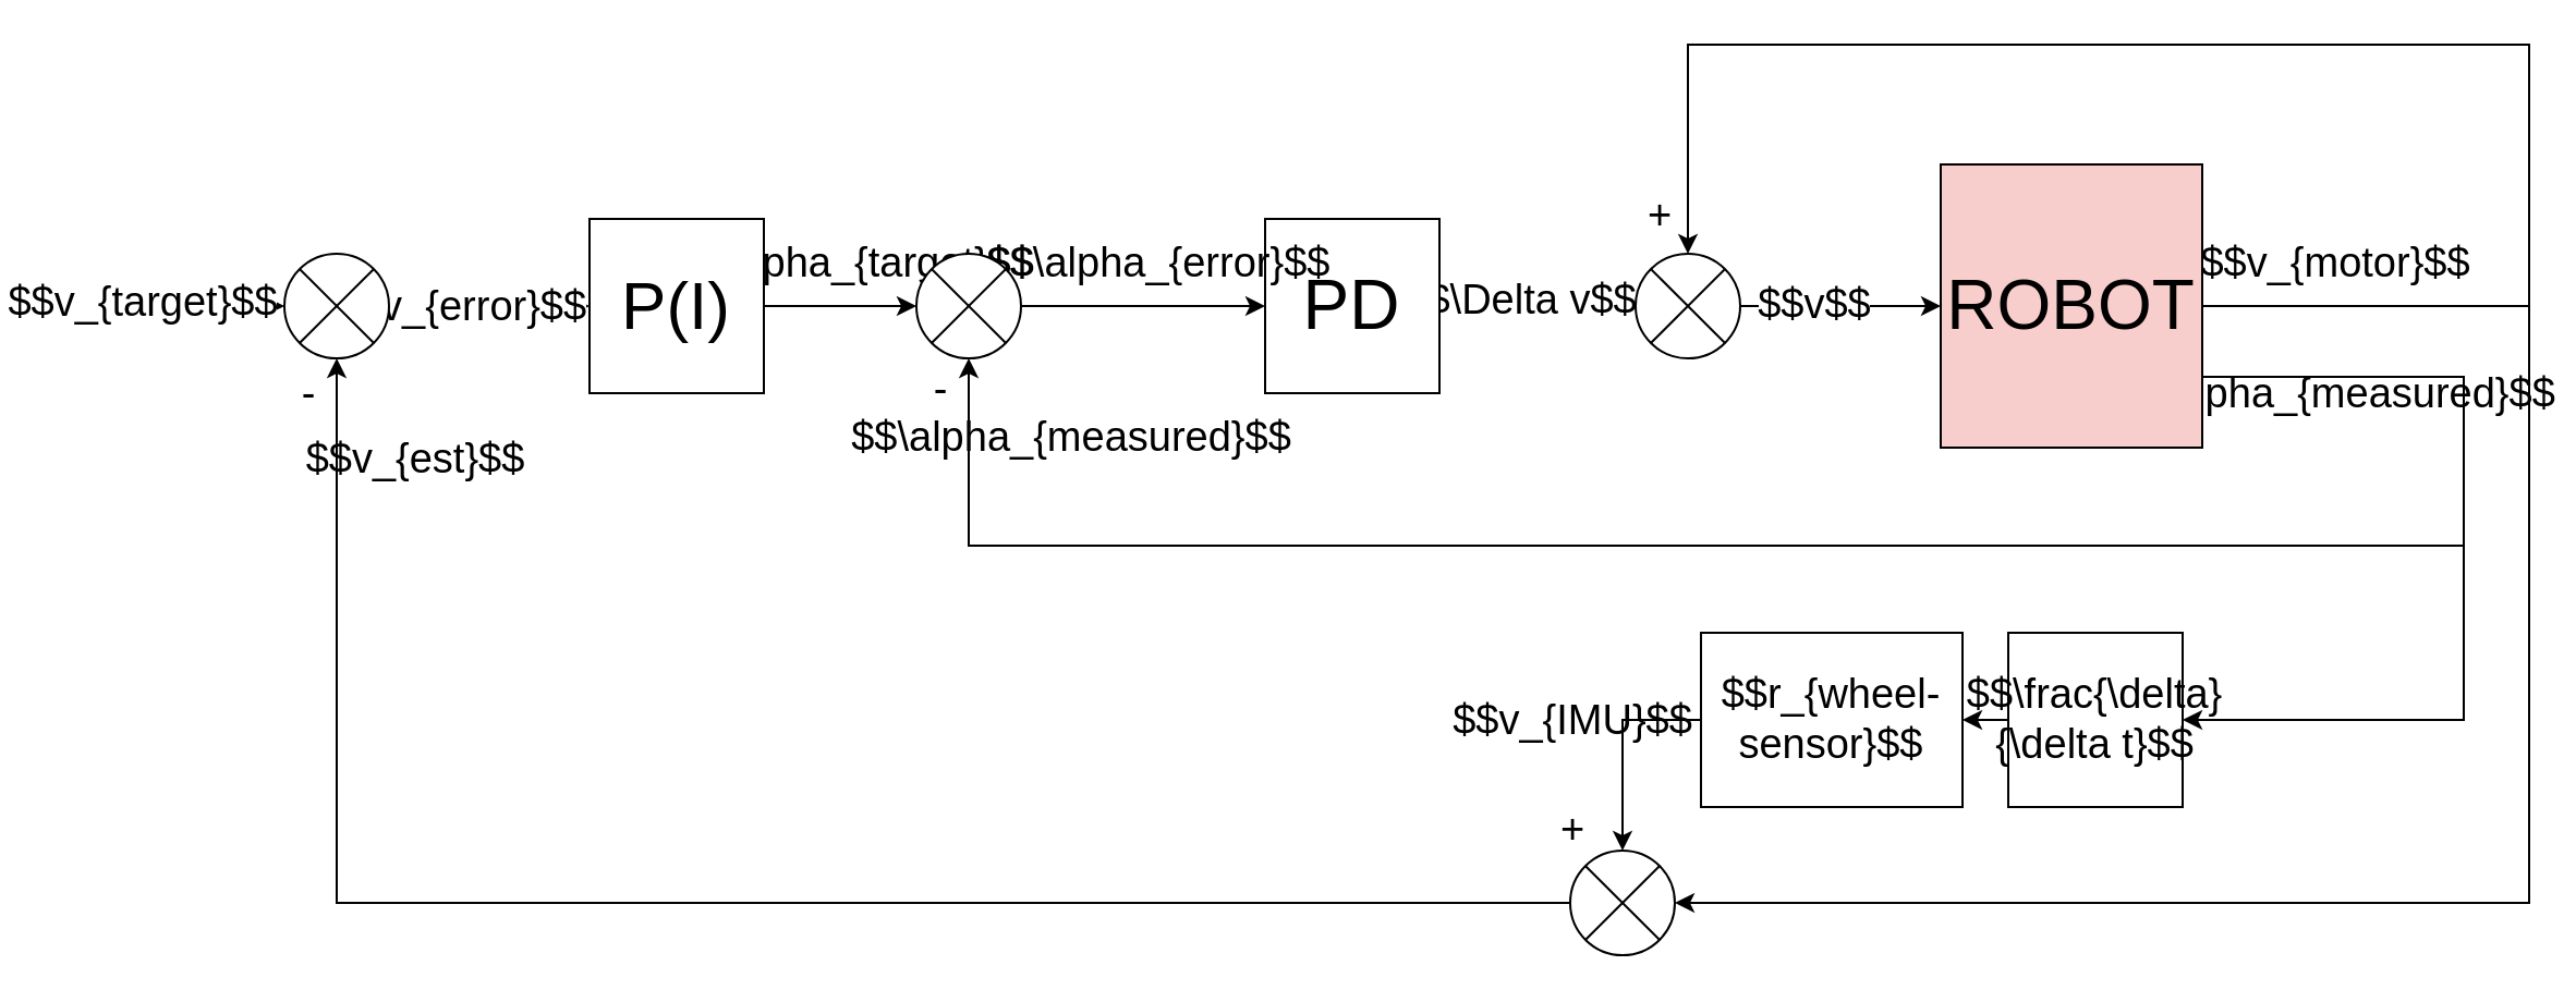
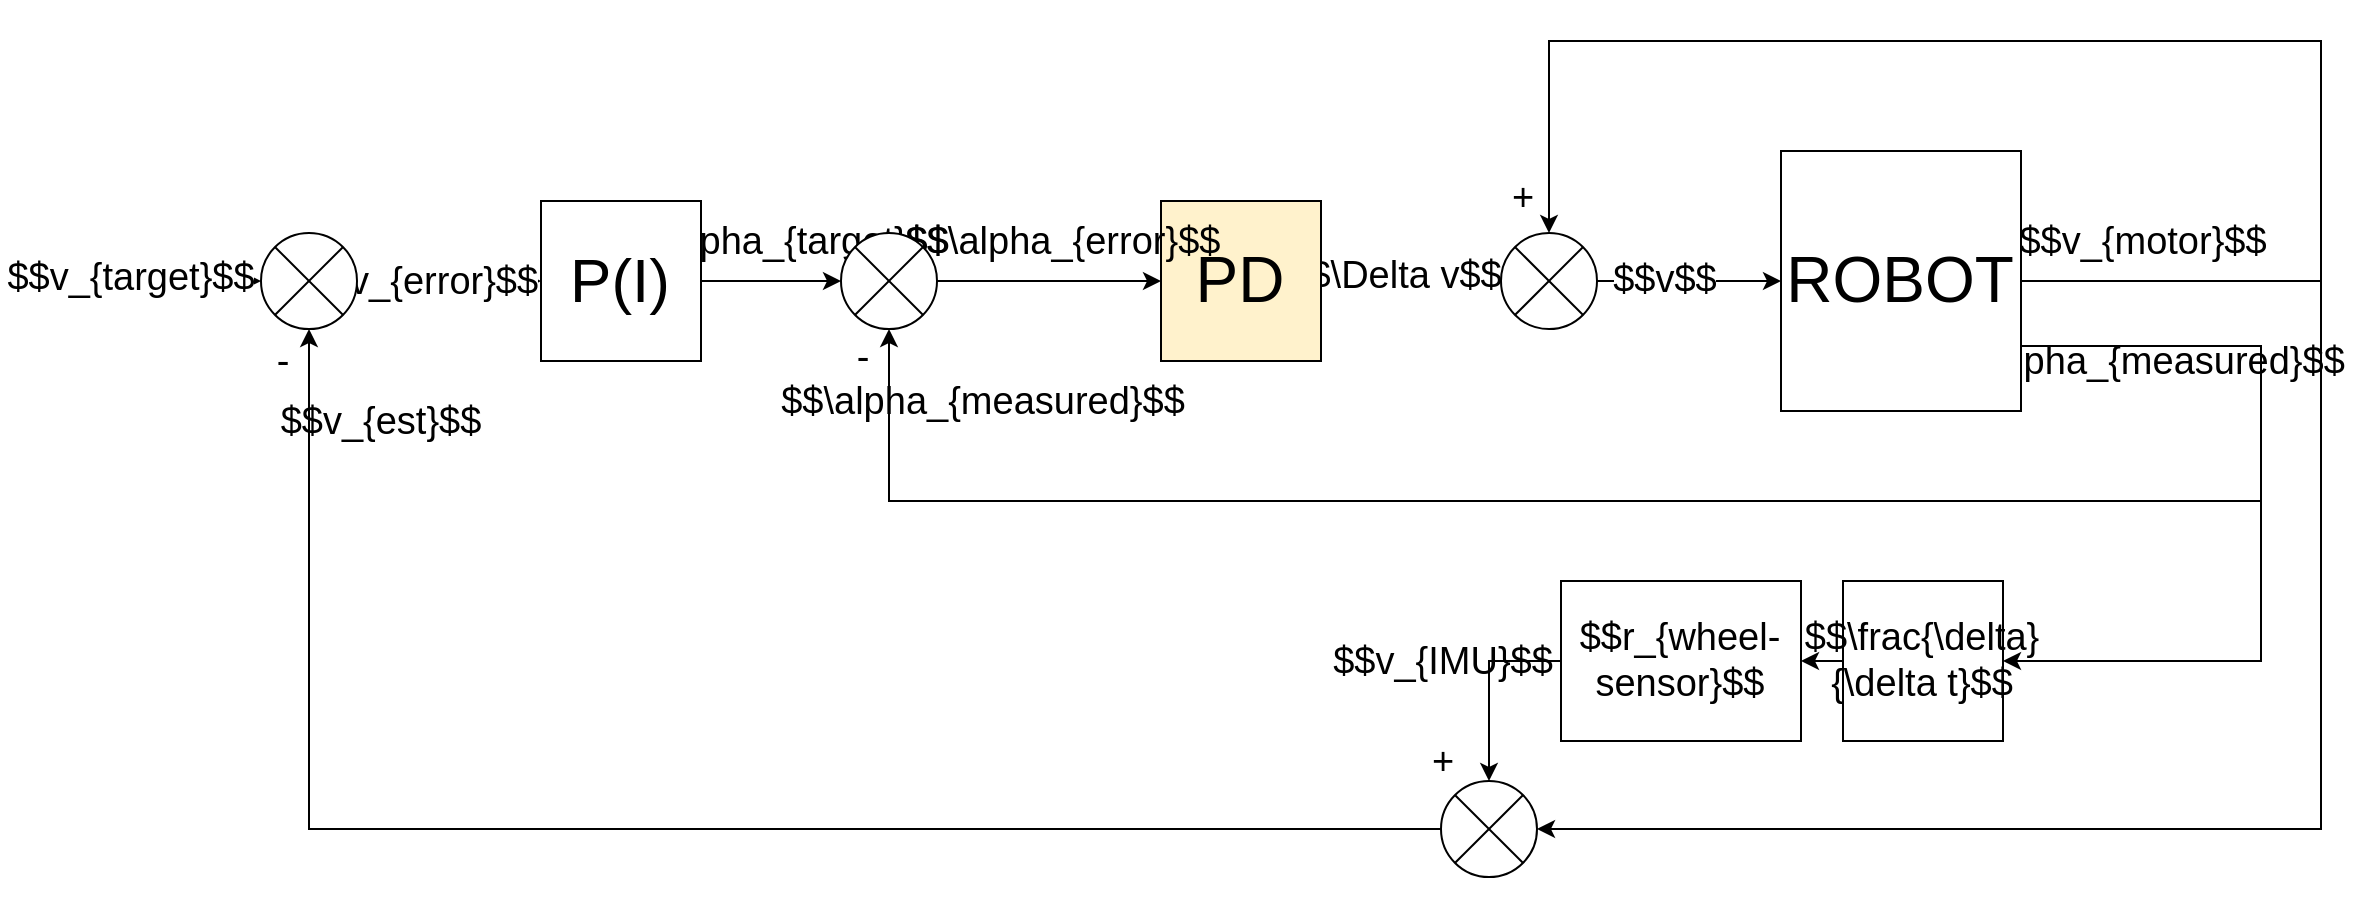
  <mxCell id="0" />
  <mxCell id="1" parent="0" />
  <mxCell id="2" style="edgeStyle=orthogonalEdgeStyle;rounded=0;orthogonalLoop=1;jettySize=auto;html=1;exitX=0;exitY=0.5;exitDx=0;exitDy=0;entryX=0;entryY=0.5;entryDx=0;entryDy=0;" edge="1" parent="1"><mxGeometry relative="1" as="geometry"><mxPoint x="130" y="140" as="targetPoint" /><mxPoint x="20" y="140" as="sourcePoint" /></mxGeometry></mxCell>
  <mxCell id="3" value="$$v_{target}$$" style="edgeLabel;html=1;align=center;verticalAlign=middle;resizable=0;points=[];fontSize=19;" vertex="1" connectable="0" parent="2"><mxGeometry x="-0.2" y="2" relative="1" as="geometry"><mxPoint as="offset" /></mxGeometry></mxCell>
  <mxCell id="4" style="edgeStyle=orthogonalEdgeStyle;rounded=0;orthogonalLoop=1;jettySize=auto;html=1;exitX=1;exitY=0.5;exitDx=0;exitDy=0;entryX=0;entryY=0.5;entryDx=0;entryDy=0;fontSize=19;" edge="1" parent="1" source="6" target="29"><mxGeometry relative="1" as="geometry" /></mxCell>
  <mxCell id="5" value="$$\alpha_{target}$$" style="edgeLabel;html=1;align=center;verticalAlign=middle;resizable=0;points=[];fontSize=19;labelBackgroundColor=none;" vertex="1" connectable="0" parent="4"><mxGeometry x="0.3" relative="1" as="geometry"><mxPoint x="-6" y="-20" as="offset" /></mxGeometry></mxCell>
  <mxCell id="6" value="&lt;font style=&quot;font-size: 31px&quot;&gt;P(I)&lt;/font&gt;" style="whiteSpace=wrap;html=1;aspect=fixed;" vertex="1" parent="1"><mxGeometry x="270" y="100" width="80" height="80" as="geometry" /></mxCell>
  <mxCell id="7" style="edgeStyle=orthogonalEdgeStyle;rounded=0;orthogonalLoop=1;jettySize=auto;html=1;exitX=1;exitY=0.5;exitDx=0;exitDy=0;entryX=0;entryY=0.5;entryDx=0;entryDy=0;fontSize=19;" edge="1" parent="1" source="9" target="14"><mxGeometry relative="1" as="geometry" /></mxCell>
  <mxCell id="8" value="$$\Delta v$$" style="edgeLabel;html=1;align=center;verticalAlign=middle;resizable=0;points=[];fontSize=19;" vertex="1" connectable="0" parent="7"><mxGeometry x="-0.204" y="2" relative="1" as="geometry"><mxPoint y="-1" as="offset" /></mxGeometry></mxCell>
- <mxCell id="9" value="&lt;font style=&quot;font-size: 32px&quot;&gt;PD&lt;/font&gt;" style="whiteSpace=wrap;html=1;aspect=fixed;" vertex="1" parent="1"><mxGeometry x="580" y="100" width="80" height="80" as="geometry" /></mxCell>
+ <mxCell id="9" value="&lt;font style=&quot;font-size: 32px&quot;&gt;PD&lt;/font&gt;" style="whiteSpace=wrap;html=1;aspect=fixed;fillColor=#fff2cc;" vertex="1" parent="1"><mxGeometry x="580" y="100" width="80" height="80" as="geometry" /></mxCell>
  <mxCell id="10" style="edgeStyle=orthogonalEdgeStyle;rounded=0;orthogonalLoop=1;jettySize=auto;html=1;exitX=1;exitY=0.5;exitDx=0;exitDy=0;entryX=0;entryY=0.5;entryDx=0;entryDy=0;fontSize=19;" edge="1" parent="1" source="14" target="23"><mxGeometry relative="1" as="geometry" /></mxCell>
  <mxCell id="11" value="$$v$$" style="edgeLabel;html=1;align=center;verticalAlign=middle;resizable=0;points=[];fontSize=19;" vertex="1" connectable="0" parent="10"><mxGeometry x="-0.286" y="1" relative="1" as="geometry"><mxPoint as="offset" /></mxGeometry></mxCell>
  <mxCell id="12" value="$$v_{motor}$$" style="edgeLabel;align=center;verticalAlign=middle;resizable=0;points=[];fontSize=19;html=1;" vertex="1" connectable="0" parent="10"><mxGeometry x="-0.286" y="1" relative="1" as="geometry"><mxPoint x="239.5" y="-19" as="offset" /></mxGeometry></mxCell>
  <mxCell id="13" value="$$v_{est}$$" style="edgeLabel;align=center;verticalAlign=middle;resizable=0;points=[];fontSize=19;html=1;" vertex="1" connectable="0" parent="10"><mxGeometry x="-0.286" y="1" relative="1" as="geometry"><mxPoint x="-641.33" y="71" as="offset" /></mxGeometry></mxCell>
  <mxCell id="14" value="" style="shape=sumEllipse;perimeter=ellipsePerimeter;whiteSpace=wrap;html=1;backgroundOutline=1;aspect=fixed;" vertex="1" parent="1"><mxGeometry x="750" y="116" width="48" height="48" as="geometry" /></mxCell>
  <mxCell id="15" style="edgeStyle=orthogonalEdgeStyle;rounded=0;orthogonalLoop=1;jettySize=auto;html=1;exitX=1;exitY=0.75;exitDx=0;exitDy=0;entryX=0.5;entryY=1;entryDx=0;entryDy=0;fontSize=19;" edge="1" parent="1" source="23" target="29"><mxGeometry relative="1" as="geometry"><Array as="points"><mxPoint x="1130" y="173" /><mxPoint x="1130" y="250" /><mxPoint x="444" y="250" /></Array></mxGeometry></mxCell>
  <mxCell id="16" value="$$\alpha_{measured}$$" style="edgeLabel;html=1;align=center;verticalAlign=middle;resizable=0;points=[];fontSize=19;labelBackgroundColor=none;" vertex="1" connectable="0" parent="15"><mxGeometry x="-0.914" y="1" relative="1" as="geometry"><mxPoint x="18.33" y="8.5" as="offset" /></mxGeometry></mxCell>
  <mxCell id="17" value="$$\alpha_{measured}$$" style="edgeLabel;align=center;verticalAlign=middle;resizable=0;points=[];fontSize=19;html=1;labelBackgroundColor=none;" vertex="1" connectable="0" parent="15"><mxGeometry x="-0.914" y="1" relative="1" as="geometry"><mxPoint x="-561.67" y="28.5" as="offset" /></mxGeometry></mxCell>
  <mxCell id="18" value="-" style="edgeLabel;html=1;align=center;verticalAlign=middle;resizable=0;points=[];fontSize=19;" vertex="1" connectable="0" parent="15"><mxGeometry x="0.97" y="2" relative="1" as="geometry"><mxPoint x="-12" as="offset" /></mxGeometry></mxCell>
  <mxCell id="19" value="-" style="edgeLabel;html=1;align=center;verticalAlign=middle;resizable=0;points=[];fontSize=19;" vertex="1" connectable="0" parent="15"><mxGeometry x="0.97" y="2" relative="1" as="geometry"><mxPoint x="-302" y="1.71" as="offset" /></mxGeometry></mxCell>
  <mxCell id="20" style="edgeStyle=orthogonalEdgeStyle;rounded=0;orthogonalLoop=1;jettySize=auto;html=1;entryX=0.5;entryY=0;entryDx=0;entryDy=0;fontSize=19;" edge="1" parent="1" source="23" target="14"><mxGeometry relative="1" as="geometry"><Array as="points"><mxPoint x="1160" y="140" /><mxPoint x="1160" y="20" /><mxPoint x="774" y="20" /></Array></mxGeometry></mxCell>
  <mxCell id="21" value="+" style="edgeLabel;html=1;align=center;verticalAlign=middle;resizable=0;points=[];fontSize=19;" vertex="1" connectable="0" parent="20"><mxGeometry x="0.922" y="1" relative="1" as="geometry"><mxPoint x="-15" y="11" as="offset" /></mxGeometry></mxCell>
  <mxCell id="22" value="+" style="edgeLabel;html=1;align=center;verticalAlign=middle;resizable=0;points=[];fontSize=19;" vertex="1" connectable="0" parent="20"><mxGeometry x="0.922" y="1" relative="1" as="geometry"><mxPoint x="-55" y="293" as="offset" /></mxGeometry></mxCell>
- <mxCell id="23" value="&lt;font style=&quot;font-size: 32px&quot;&gt;ROBOT&lt;/font&gt;" style="rounded=0;whiteSpace=wrap;html=1;fillColor=#f8cecc;" vertex="1" parent="1"><mxGeometry x="890" y="75" width="120" height="130" as="geometry" /></mxCell>
+ <mxCell id="23" value="&lt;font style=&quot;font-size: 32px&quot;&gt;ROBOT&lt;/font&gt;" style="rounded=0;whiteSpace=wrap;html=1;" vertex="1" parent="1"><mxGeometry x="890" y="75" width="120" height="130" as="geometry" /></mxCell>
  <mxCell id="24" style="edgeStyle=orthogonalEdgeStyle;rounded=0;orthogonalLoop=1;jettySize=auto;html=1;entryX=0;entryY=0.5;entryDx=0;entryDy=0;fontSize=19;" edge="1" parent="1" source="26" target="6"><mxGeometry relative="1" as="geometry" /></mxCell>
  <mxCell id="25" value="$$v_{error}$$" style="edgeLabel;html=1;align=center;verticalAlign=middle;resizable=0;points=[];fontSize=19;" vertex="1" connectable="0" parent="24"><mxGeometry x="-0.298" relative="1" as="geometry"><mxPoint as="offset" /></mxGeometry></mxCell>
  <mxCell id="26" value="" style="shape=sumEllipse;perimeter=ellipsePerimeter;whiteSpace=wrap;html=1;backgroundOutline=1;aspect=fixed;" vertex="1" parent="1"><mxGeometry x="130" y="116" width="48" height="48" as="geometry" /></mxCell>
  <mxCell id="27" style="edgeStyle=orthogonalEdgeStyle;rounded=0;orthogonalLoop=1;jettySize=auto;html=1;exitX=1;exitY=0.5;exitDx=0;exitDy=0;entryX=0;entryY=0.5;entryDx=0;entryDy=0;fontSize=19;" edge="1" parent="1" source="29" target="9"><mxGeometry relative="1" as="geometry" /></mxCell>
  <mxCell id="28" value="$$\alpha_{error}$$" style="edgeLabel;html=1;align=center;verticalAlign=middle;resizable=0;points=[];fontSize=19;labelBackgroundColor=none;" vertex="1" connectable="0" parent="27"><mxGeometry x="0.351" y="-1" relative="1" as="geometry"><mxPoint x="-13.29" y="-21" as="offset" /></mxGeometry></mxCell>
  <mxCell id="29" value="" style="shape=sumEllipse;perimeter=ellipsePerimeter;whiteSpace=wrap;html=1;backgroundOutline=1;aspect=fixed;" vertex="1" parent="1"><mxGeometry x="420" y="116" width="48" height="48" as="geometry" /></mxCell>
  <mxCell id="30" value="" style="edgeStyle=orthogonalEdgeStyle;rounded=0;orthogonalLoop=1;jettySize=auto;html=1;fontSize=19;" edge="1" parent="1" source="32" target="35"><mxGeometry relative="1" as="geometry" /></mxCell>
  <mxCell id="31" style="edgeStyle=orthogonalEdgeStyle;rounded=0;orthogonalLoop=1;jettySize=auto;html=1;fontSize=19;" edge="1" parent="1" target="32"><mxGeometry relative="1" as="geometry"><mxPoint x="1130" y="250" as="sourcePoint" /><Array as="points"><mxPoint x="1130" y="330" /></Array></mxGeometry></mxCell>
  <mxCell id="32" value="$$\frac{\delta} {\delta t}$$" style="whiteSpace=wrap;html=1;aspect=fixed;labelBackgroundColor=none;fontSize=19;" vertex="1" parent="1"><mxGeometry x="921" y="290" width="80" height="80" as="geometry" /></mxCell>
  <mxCell id="33" style="edgeStyle=orthogonalEdgeStyle;rounded=0;orthogonalLoop=1;jettySize=auto;html=1;exitX=0;exitY=0.5;exitDx=0;exitDy=0;entryX=0.5;entryY=0;entryDx=0;entryDy=0;fontSize=19;" edge="1" parent="1" source="35" target="38"><mxGeometry relative="1" as="geometry" /></mxCell>
  <mxCell id="34" value="$$v_{IMU}$$" style="edgeLabel;html=1;align=center;verticalAlign=middle;resizable=0;points=[];fontSize=19;labelBackgroundColor=none;" vertex="1" connectable="0" parent="33"><mxGeometry x="0.205" relative="1" as="geometry"><mxPoint x="-24" y="-21.97" as="offset" /></mxGeometry></mxCell>
  <mxCell id="35" value="$$r_{wheel-sensor}$$" style="whiteSpace=wrap;html=1;labelBackgroundColor=none;fontSize=19;" vertex="1" parent="1"><mxGeometry x="780" y="290" width="120" height="80" as="geometry" /></mxCell>
  <mxCell id="36" style="edgeStyle=orthogonalEdgeStyle;rounded=0;orthogonalLoop=1;jettySize=auto;html=1;fontSize=19;entryX=1;entryY=0.5;entryDx=0;entryDy=0;" edge="1" parent="1" target="38"><mxGeometry relative="1" as="geometry"><mxPoint x="1160" y="140" as="sourcePoint" /><Array as="points"><mxPoint x="1160" y="414" /></Array></mxGeometry></mxCell>
  <mxCell id="37" style="edgeStyle=orthogonalEdgeStyle;rounded=0;orthogonalLoop=1;jettySize=auto;html=1;entryX=0.5;entryY=1;entryDx=0;entryDy=0;fontSize=19;" edge="1" parent="1" source="38" target="26"><mxGeometry relative="1" as="geometry" /></mxCell>
  <mxCell id="38" value="" style="shape=sumEllipse;perimeter=ellipsePerimeter;whiteSpace=wrap;html=1;backgroundOutline=1;aspect=fixed;" vertex="1" parent="1"><mxGeometry x="720" y="390" width="48" height="48" as="geometry" /></mxCell>
